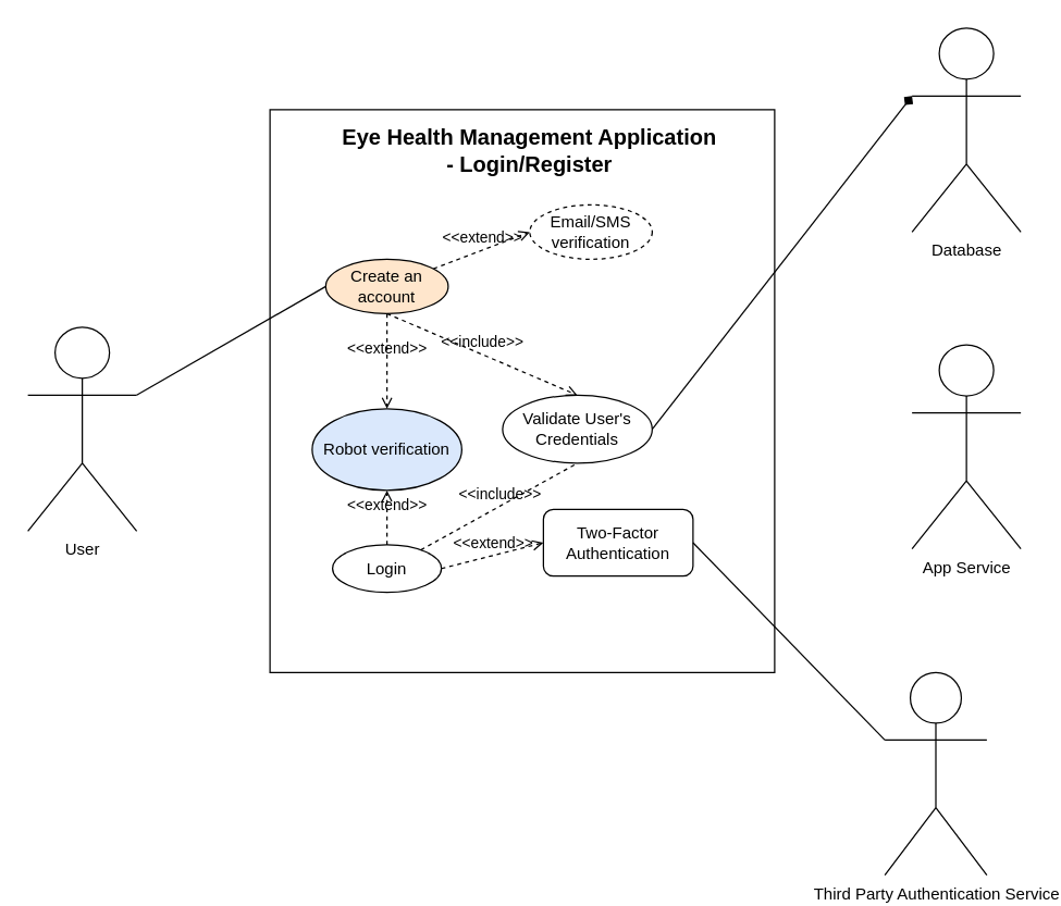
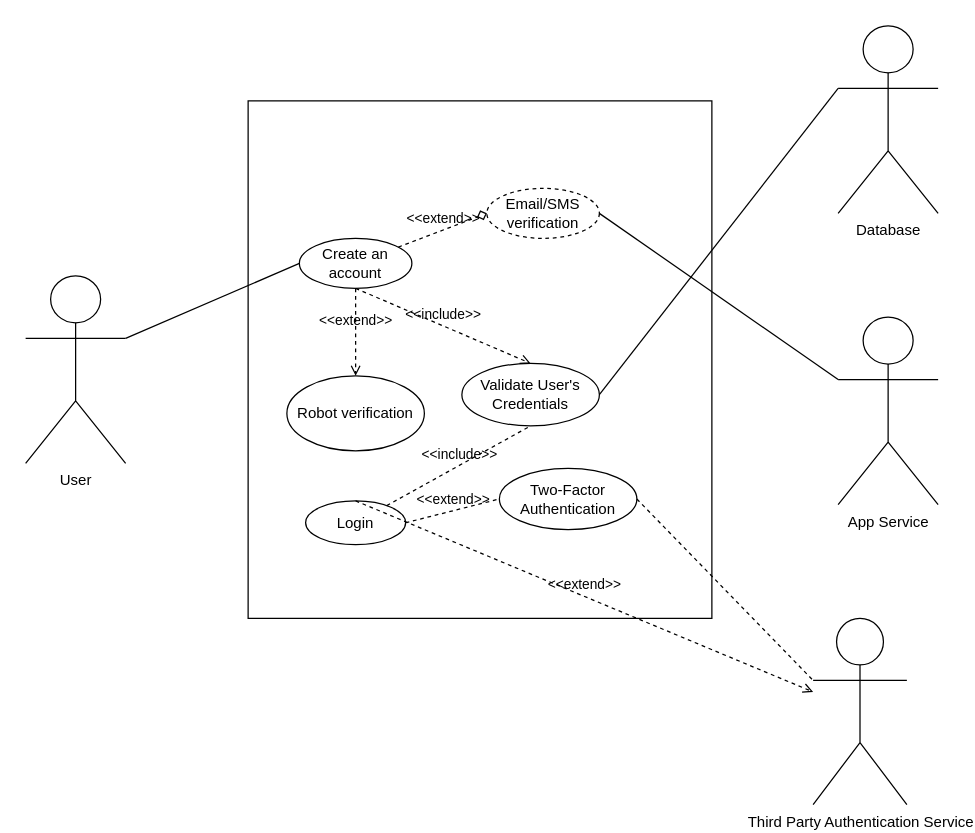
  <mxCell id="0" />
  <mxCell id="1" parent="0" />
- <mxCell id="2" value="User" style="shape=umlActor;verticalLabelPosition=bottom;verticalAlign=top;html=1;outlineConnect=0;" parent="1" vertex="1"><mxGeometry x="20" y="240" width="80" height="150" as="geometry" /></mxCell>
+ <mxCell id="2" value="User" style="shape=umlActor;verticalLabelPosition=bottom;verticalAlign=top;html=1;outlineConnect=0;" parent="1" vertex="1"><mxGeometry x="20" y="220" width="80" height="150" as="geometry" /></mxCell>
  <mxCell id="3" value="" style="rounded=0;whiteSpace=wrap;html=1;" parent="1" vertex="1"><mxGeometry x="198" y="80" width="371" height="414" as="geometry" /></mxCell>
- <mxCell id="4" value="&lt;font style=&quot;font-size: 16px;&quot;&gt;&lt;b&gt;Eye Health Management Application - Login/Register&lt;br&gt;&lt;/b&gt;&lt;/font&gt;" style="text;html=1;strokeColor=none;fillColor=none;align=center;verticalAlign=middle;whiteSpace=wrap;rounded=0;" parent="1" vertex="1"><mxGeometry x="249" y="90" width="280" height="40" as="geometry" /></mxCell>
- <mxCell id="5" value="Create an account" style="ellipse;whiteSpace=wrap;html=1;fillColor=#ffe6cc;" parent="1" vertex="1"><mxGeometry x="239" y="190" width="90" height="40" as="geometry" /></mxCell>
+ <mxCell id="5" value="Create an account" style="ellipse;whiteSpace=wrap;html=1;" parent="1" vertex="1"><mxGeometry x="239" y="190" width="90" height="40" as="geometry" /></mxCell>
  <mxCell id="6" value="Login" style="ellipse;whiteSpace=wrap;html=1;" parent="1" vertex="1"><mxGeometry x="244" y="400" width="80" height="35" as="geometry" /></mxCell>
  <mxCell id="7" value="Validate User's Credentials" style="ellipse;whiteSpace=wrap;html=1;" parent="1" vertex="1"><mxGeometry x="369" y="290" width="110" height="50" as="geometry" /></mxCell>
  <mxCell id="8" value="&amp;lt;&amp;lt;include&amp;gt;&amp;gt;" style="html=1;verticalAlign=bottom;labelBackgroundColor=none;endArrow=none;endFill=0;dashed=1;rounded=0;entryX=0.5;entryY=1;entryDx=0;entryDy=0;" parent="1" source="6" target="7" edge="1"><mxGeometry width="160" relative="1" as="geometry"><mxPoint x="349" y="435" as="sourcePoint" /><mxPoint x="509" y="435" as="targetPoint" /></mxGeometry></mxCell>
  <mxCell id="9" value="&amp;lt;&amp;lt;include&amp;gt;&amp;gt;" style="html=1;verticalAlign=bottom;labelBackgroundColor=none;endArrow=open;endFill=0;dashed=1;rounded=0;exitX=0.5;exitY=1;exitDx=0;exitDy=0;entryX=0.5;entryY=0;entryDx=0;entryDy=0;" parent="1" source="5" target="7" edge="1"><mxGeometry width="160" relative="1" as="geometry"><mxPoint x="259" y="430" as="sourcePoint" /><mxPoint x="419" y="430" as="targetPoint" /></mxGeometry></mxCell>
  <mxCell id="10" value="" style="endArrow=none;html=1;rounded=0;exitX=1;exitY=0.333;exitDx=0;exitDy=0;exitPerimeter=0;entryX=0;entryY=0.5;entryDx=0;entryDy=0;" parent="1" source="2" target="5" edge="1"><mxGeometry width="50" height="50" relative="1" as="geometry"><mxPoint x="160" y="210" as="sourcePoint" /><mxPoint x="210" y="160" as="targetPoint" /></mxGeometry></mxCell>
  <mxCell id="11" value="Email/SMS verification" style="ellipse;whiteSpace=wrap;html=1;dashed=1;" parent="1" vertex="1"><mxGeometry x="389" y="150" width="90" height="40" as="geometry" /></mxCell>
- <mxCell id="12" value="&amp;lt;&amp;lt;extend&amp;gt;&amp;gt;" style="html=1;verticalAlign=bottom;labelBackgroundColor=none;endArrow=open;endFill=0;dashed=1;rounded=0;entryX=0;entryY=0.5;entryDx=0;entryDy=0;" parent="1" source="5" target="11" edge="1"><mxGeometry width="160" relative="1" as="geometry"><mxPoint x="289" y="30" as="sourcePoint" /><mxPoint x="289" y="30" as="targetPoint" /></mxGeometry></mxCell>
- <mxCell id="13" value="Robot verification" style="ellipse;whiteSpace=wrap;html=1;fillColor=#dae8fc;" parent="1" vertex="1"><mxGeometry x="229" y="300" width="110" height="60" as="geometry" /></mxCell>
- <mxCell id="14" value="&amp;lt;&amp;lt;extend&amp;gt;&amp;gt;" style="html=1;verticalAlign=bottom;labelBackgroundColor=none;endArrow=open;endFill=0;dashed=1;rounded=0;exitX=0.5;exitY=0;exitDx=0;exitDy=0;entryX=0.5;entryY=1;entryDx=0;entryDy=0;" parent="1" source="6" target="13" edge="1"><mxGeometry width="160" relative="1" as="geometry"><mxPoint x="309" y="420" as="sourcePoint" /><mxPoint x="469" y="420" as="targetPoint" /></mxGeometry></mxCell>
+ <mxCell id="12" value="&amp;lt;&amp;lt;extend&amp;gt;&amp;gt;" style="html=1;verticalAlign=bottom;labelBackgroundColor=none;endArrow=diamond;endFill=0;dashed=1;rounded=0;entryX=0;entryY=0.5;entryDx=0;entryDy=0;" parent="1" source="5" target="11" edge="1"><mxGeometry width="160" relative="1" as="geometry"><mxPoint x="289" y="30" as="sourcePoint" /><mxPoint x="289" y="30" as="targetPoint" /></mxGeometry></mxCell>
+ <mxCell id="13" value="Robot verification" style="ellipse;whiteSpace=wrap;html=1;" parent="1" vertex="1"><mxGeometry x="229" y="300" width="110" height="60" as="geometry" /></mxCell>
+ <mxCell id="14" value="&amp;lt;&amp;lt;extend&amp;gt;&amp;gt;" style="html=1;verticalAlign=bottom;labelBackgroundColor=none;endArrow=open;endFill=0;dashed=1;rounded=0;exitX=0.5;exitY=0;exitDx=0;exitDy=0;" parent="1" source="6" target="22" edge="1"><mxGeometry width="160" relative="1" as="geometry"><mxPoint x="309" y="420" as="sourcePoint" /><mxPoint x="469" y="420" as="targetPoint" /></mxGeometry></mxCell>
  <mxCell id="15" value="&amp;lt;&amp;lt;extend&amp;gt;&amp;gt;" style="html=1;verticalAlign=bottom;labelBackgroundColor=none;endArrow=open;endFill=0;dashed=1;rounded=0;exitX=0.5;exitY=1;exitDx=0;exitDy=0;" parent="1" source="5" target="13" edge="1"><mxGeometry width="160" relative="1" as="geometry"><mxPoint x="309" y="230" as="sourcePoint" /><mxPoint x="469" y="230" as="targetPoint" /></mxGeometry></mxCell>
  <mxCell id="16" value="Database" style="shape=umlActor;verticalLabelPosition=bottom;verticalAlign=top;html=1;outlineConnect=0;" parent="1" vertex="1"><mxGeometry x="670" y="20" width="80" height="150" as="geometry" /></mxCell>
- <mxCell id="17" value="" style="endArrow=diamond;html=1;rounded=0;exitX=1;exitY=0.5;exitDx=0;exitDy=0;entryX=0;entryY=0.333;entryDx=0;entryDy=0;entryPerimeter=0;" parent="1" source="7" target="16" edge="1"><mxGeometry width="50" height="50" relative="1" as="geometry"><mxPoint x="690" y="420" as="sourcePoint" /><mxPoint x="740" y="370" as="targetPoint" /></mxGeometry></mxCell>
+ <mxCell id="17" value="" style="endArrow=none;html=1;rounded=0;exitX=1;exitY=0.5;exitDx=0;exitDy=0;entryX=0;entryY=0.333;entryDx=0;entryDy=0;entryPerimeter=0;" parent="1" source="7" target="16" edge="1"><mxGeometry width="50" height="50" relative="1" as="geometry"><mxPoint x="690" y="420" as="sourcePoint" /><mxPoint x="740" y="370" as="targetPoint" /></mxGeometry></mxCell>
  <mxCell id="18" value="App Service" style="shape=umlActor;verticalLabelPosition=bottom;verticalAlign=top;html=1;outlineConnect=0;" parent="1" vertex="1"><mxGeometry x="670" y="253" width="80" height="150" as="geometry" /></mxCell>
- <mxCell id="20" value="Two-Factor Authentication" style="whiteSpace=wrap;html=1;rounded=1;" parent="1" vertex="1"><mxGeometry x="399" y="374" width="110" height="49" as="geometry" /></mxCell>
- <mxCell id="21" value="&amp;lt;&amp;lt;extend&amp;gt;&amp;gt;" style="html=1;verticalAlign=bottom;labelBackgroundColor=none;endArrow=open;endFill=0;dashed=1;rounded=0;exitX=1;exitY=0.5;exitDx=0;exitDy=0;entryX=0;entryY=0.5;entryDx=0;entryDy=0;" parent="1" source="6" target="20" edge="1"><mxGeometry width="160" relative="1" as="geometry"><mxPoint x="359" y="454" as="sourcePoint" /><mxPoint x="519" y="454" as="targetPoint" /></mxGeometry></mxCell>
+ <mxCell id="19" value="" style="endArrow=none;html=1;rounded=0;entryX=0;entryY=0.333;entryDx=0;entryDy=0;entryPerimeter=0;exitX=1;exitY=0.5;exitDx=0;exitDy=0;" parent="1" source="11" target="18" edge="1"><mxGeometry width="50" height="50" relative="1" as="geometry"><mxPoint x="320" y="230" as="sourcePoint" /><mxPoint x="370" y="180" as="targetPoint" /></mxGeometry></mxCell>
+ <mxCell id="20" value="Two-Factor Authentication" style="ellipse;whiteSpace=wrap;html=1;" parent="1" vertex="1"><mxGeometry x="399" y="374" width="110" height="49" as="geometry" /></mxCell>
+ <mxCell id="21" value="&amp;lt;&amp;lt;extend&amp;gt;&amp;gt;" style="html=1;verticalAlign=bottom;labelBackgroundColor=none;endArrow=none;endFill=0;dashed=1;rounded=0;exitX=1;exitY=0.5;exitDx=0;exitDy=0;entryX=0;entryY=0.5;entryDx=0;entryDy=0;" parent="1" source="6" target="20" edge="1"><mxGeometry width="160" relative="1" as="geometry"><mxPoint x="359" y="454" as="sourcePoint" /><mxPoint x="519" y="454" as="targetPoint" /></mxGeometry></mxCell>
  <mxCell id="22" value="Third Party Authentication Service" style="shape=umlActor;verticalLabelPosition=bottom;verticalAlign=top;html=1;outlineConnect=0;" parent="1" vertex="1"><mxGeometry x="650" y="494" width="75" height="149" as="geometry" /></mxCell>
- <mxCell id="23" value="" style="endArrow=none;html=1;rounded=0;entryX=0;entryY=0.333;entryDx=0;entryDy=0;entryPerimeter=0;exitX=1;exitY=0.5;exitDx=0;exitDy=0;" parent="1" source="20" target="22" edge="1"><mxGeometry width="50" height="50" relative="1" as="geometry"><mxPoint x="610" y="574" as="sourcePoint" /><mxPoint x="660" y="524" as="targetPoint" /></mxGeometry></mxCell>
+ <mxCell id="23" value="" style="endArrow=none;html=1;rounded=0;entryX=0;entryY=0.333;entryDx=0;entryDy=0;entryPerimeter=0;exitX=1;exitY=0.5;exitDx=0;exitDy=0;dashed=1;" parent="1" source="20" target="22" edge="1"><mxGeometry width="50" height="50" relative="1" as="geometry"><mxPoint x="610" y="574" as="sourcePoint" /><mxPoint x="660" y="524" as="targetPoint" /></mxGeometry></mxCell>
